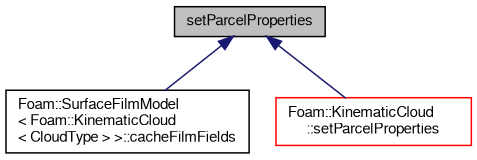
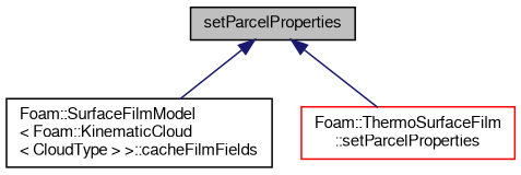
  digraph {
    rankdir=TB
    node [color=black fontname=FreeSans fontsize=10 shape=record]
    edge [color=midnightblue dir=back fontname=FreeSans fontsize=10 labelfontname=FreeSans labelfontsize=10 style=solid]
    n1 [fillcolor=grey75 fontcolor=black height=0.2 label=setParcelProperties style=filled width=0.4]
    n2 [height=0.2 label="Foam::SurfaceFilmModel\l\< Foam::KinematicCloud\l\< CloudType \> \>::cacheFilmFields" width=0.4]
-   n3 [color=red height=0.2 label="Foam::KinematicCloud\l::setParcelProperties" width=0.4]
+   n3 [color=red height=0.2 label="Foam::ThermoSurfaceFilm\l::setParcelProperties" width=0.4]
    n1 -> n2
    n1 -> n3
  }
